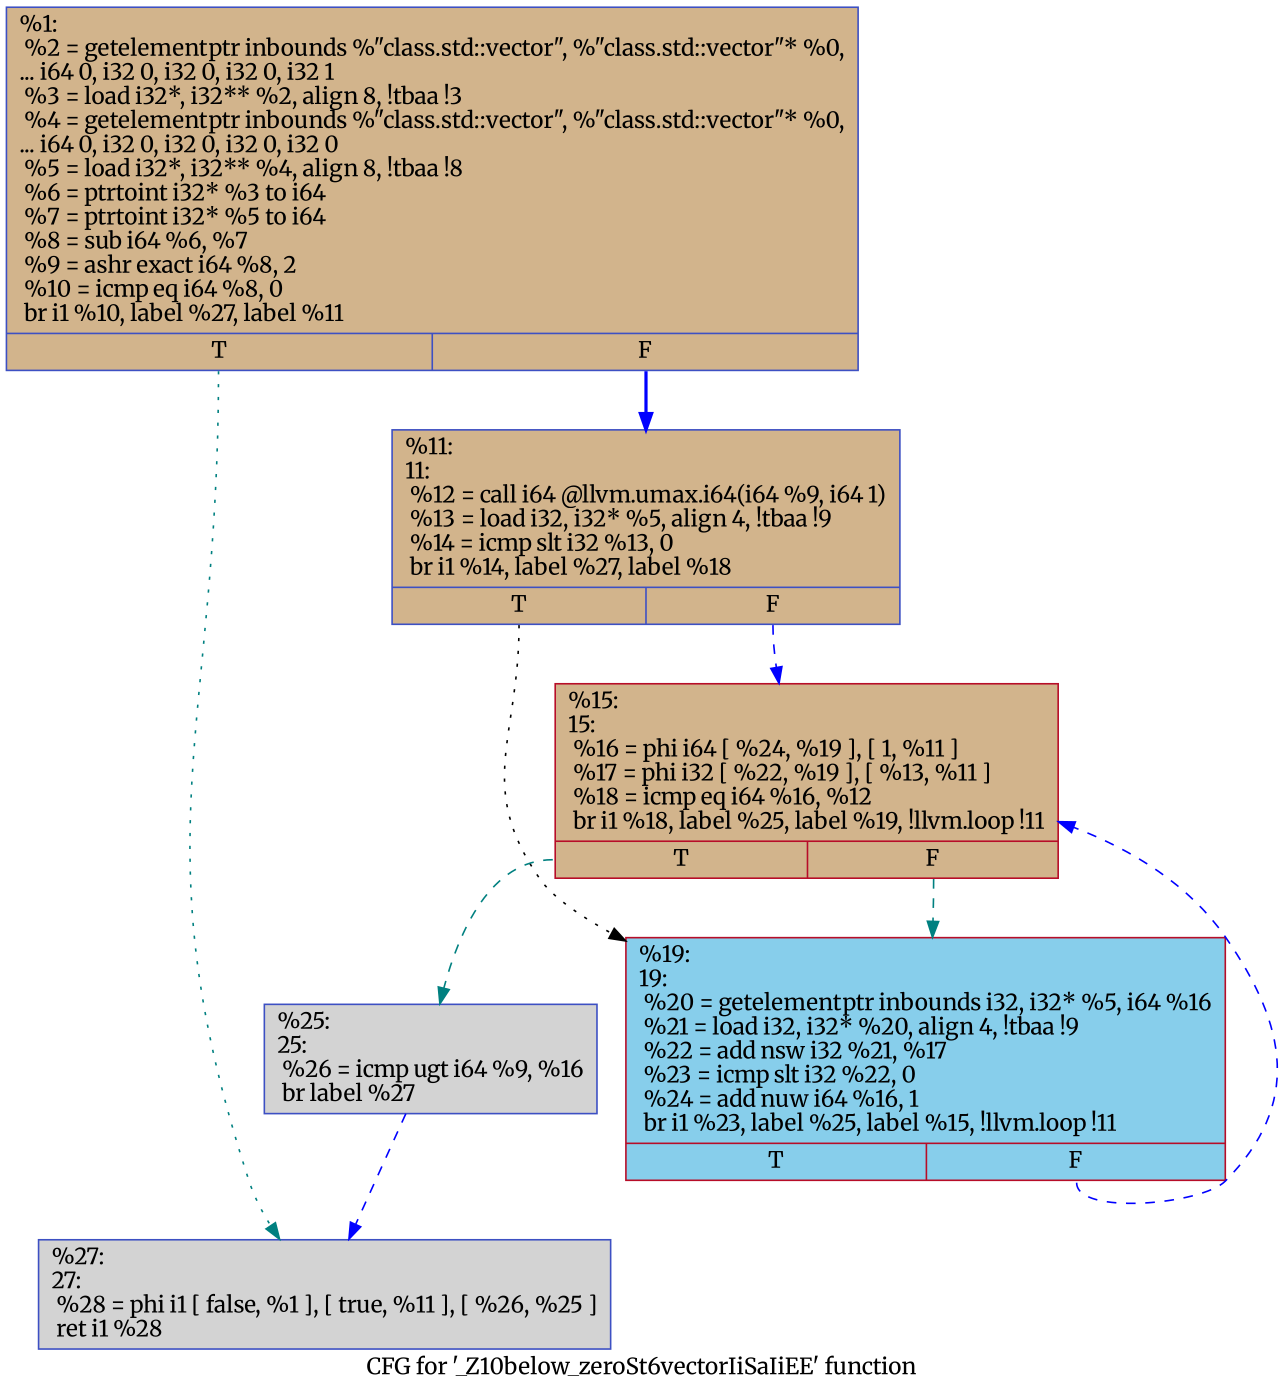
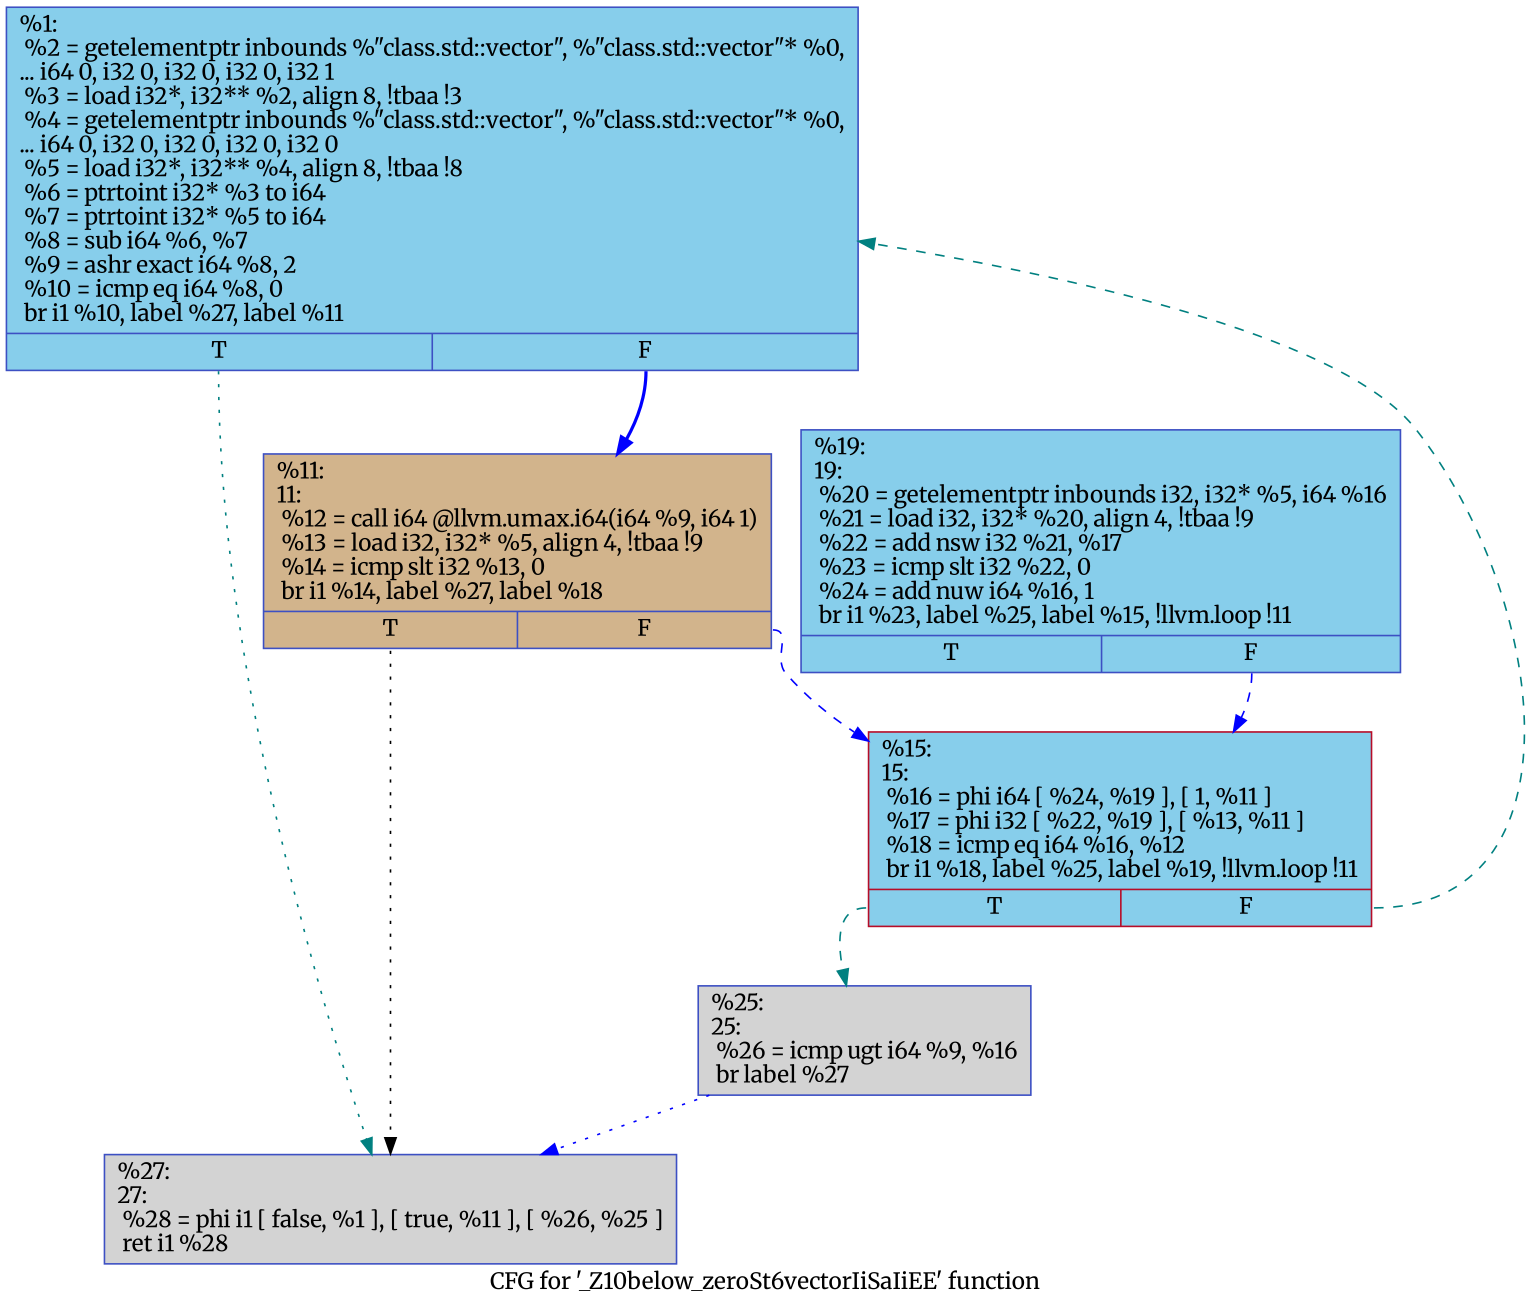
  digraph {
    fontname=Merriweather
    label="CFG for '_Z10below_zeroSt6vectorIiSaIiEE' function"
    node [color="#3d50c3ff" fillcolor=skyblue fontname=Merriweather shape=record style=filled]
    edge [color=blue fontname=Merriweather style=dashed tailport=s0]
-   n1 [fillcolor=tan label="{%1:\l  %2 = getelementptr inbounds %\"class.std::vector\", %\"class.std::vector\"* %0,\l... i64 0, i32 0, i32 0, i32 0, i32 1\l  %3 = load i32*, i32** %2, align 8, !tbaa !3\l  %4 = getelementptr inbounds %\"class.std::vector\", %\"class.std::vector\"* %0,\l... i64 0, i32 0, i32 0, i32 0, i32 0\l  %5 = load i32*, i32** %4, align 8, !tbaa !8\l  %6 = ptrtoint i32* %3 to i64\l  %7 = ptrtoint i32* %5 to i64\l  %8 = sub i64 %6, %7\l  %9 = ashr exact i64 %8, 2\l  %10 = icmp eq i64 %8, 0\l  br i1 %10, label %27, label %11\l|{<s0>T|<s1>F}}"]
+   n1 [label="{%1:\l  %2 = getelementptr inbounds %\"class.std::vector\", %\"class.std::vector\"* %0,\l... i64 0, i32 0, i32 0, i32 0, i32 1\l  %3 = load i32*, i32** %2, align 8, !tbaa !3\l  %4 = getelementptr inbounds %\"class.std::vector\", %\"class.std::vector\"* %0,\l... i64 0, i32 0, i32 0, i32 0, i32 0\l  %5 = load i32*, i32** %4, align 8, !tbaa !8\l  %6 = ptrtoint i32* %3 to i64\l  %7 = ptrtoint i32* %5 to i64\l  %8 = sub i64 %6, %7\l  %9 = ashr exact i64 %8, 2\l  %10 = icmp eq i64 %8, 0\l  br i1 %10, label %27, label %11\l|{<s0>T|<s1>F}}"]
    n2 [fillcolor=lightgrey label="{%27:\l27:                                               \l  %28 = phi i1 [ false, %1 ], [ true, %11 ], [ %26, %25 ]\l  ret i1 %28\l}"]
    n3 [fillcolor=tan label="{%11:\l11:                                               \l  %12 = call i64 @llvm.umax.i64(i64 %9, i64 1)\l  %13 = load i32, i32* %5, align 4, !tbaa !9\l  %14 = icmp slt i32 %13, 0\l  br i1 %14, label %27, label %18\l|{<s0>T|<s1>F}}"]
-   n4 [color="#b70d28ff" fillcolor=tan label="{%15:\l15:                                               \l  %16 = phi i64 [ %24, %19 ], [ 1, %11 ]\l  %17 = phi i32 [ %22, %19 ], [ %13, %11 ]\l  %18 = icmp eq i64 %16, %12\l  br i1 %18, label %25, label %19, !llvm.loop !11\l|{<s0>T|<s1>F}}"]
+   n4 [color="#b70d28ff" label="{%15:\l15:                                               \l  %16 = phi i64 [ %24, %19 ], [ 1, %11 ]\l  %17 = phi i32 [ %22, %19 ], [ %13, %11 ]\l  %18 = icmp eq i64 %16, %12\l  br i1 %18, label %25, label %19, !llvm.loop !11\l|{<s0>T|<s1>F}}"]
    n5 [fillcolor=lightgrey label="{%25:\l25:                                               \l  %26 = icmp ugt i64 %9, %16\l  br label %27\l}"]
-   n6 [color="#b70d28ff" label="{%19:\l19:                                               \l  %20 = getelementptr inbounds i32, i32* %5, i64 %16\l  %21 = load i32, i32* %20, align 4, !tbaa !9\l  %22 = add nsw i32 %21, %17\l  %23 = icmp slt i32 %22, 0\l  %24 = add nuw i64 %16, 1\l  br i1 %23, label %25, label %15, !llvm.loop !11\l|{<s0>T|<s1>F}}"]
+   n6 [label="{%19:\l19:                                               \l  %20 = getelementptr inbounds i32, i32* %5, i64 %16\l  %21 = load i32, i32* %20, align 4, !tbaa !9\l  %22 = add nsw i32 %21, %17\l  %23 = icmp slt i32 %22, 0\l  %24 = add nuw i64 %16, 1\l  br i1 %23, label %25, label %15, !llvm.loop !11\l|{<s0>T|<s1>F}}"]
    n1 -> n2 [color=teal style=dotted]
    n1 -> n3 [style=bold tailport=s1]
-   n3 -> n6 [color=black style=dotted]
+   n3 -> n2 [color=black style=dotted]
    n3 -> n4 [tailport=s1]
    n4 -> n5 [color=teal]
-   n4 -> n6 [color=teal tailport=s1]
-   n5 -> n2
+   n4 -> n1 [color=teal tailport=s1]
+   n5 -> n2 [style=dotted]
    n6 -> n4 [tailport=s1]
  }
